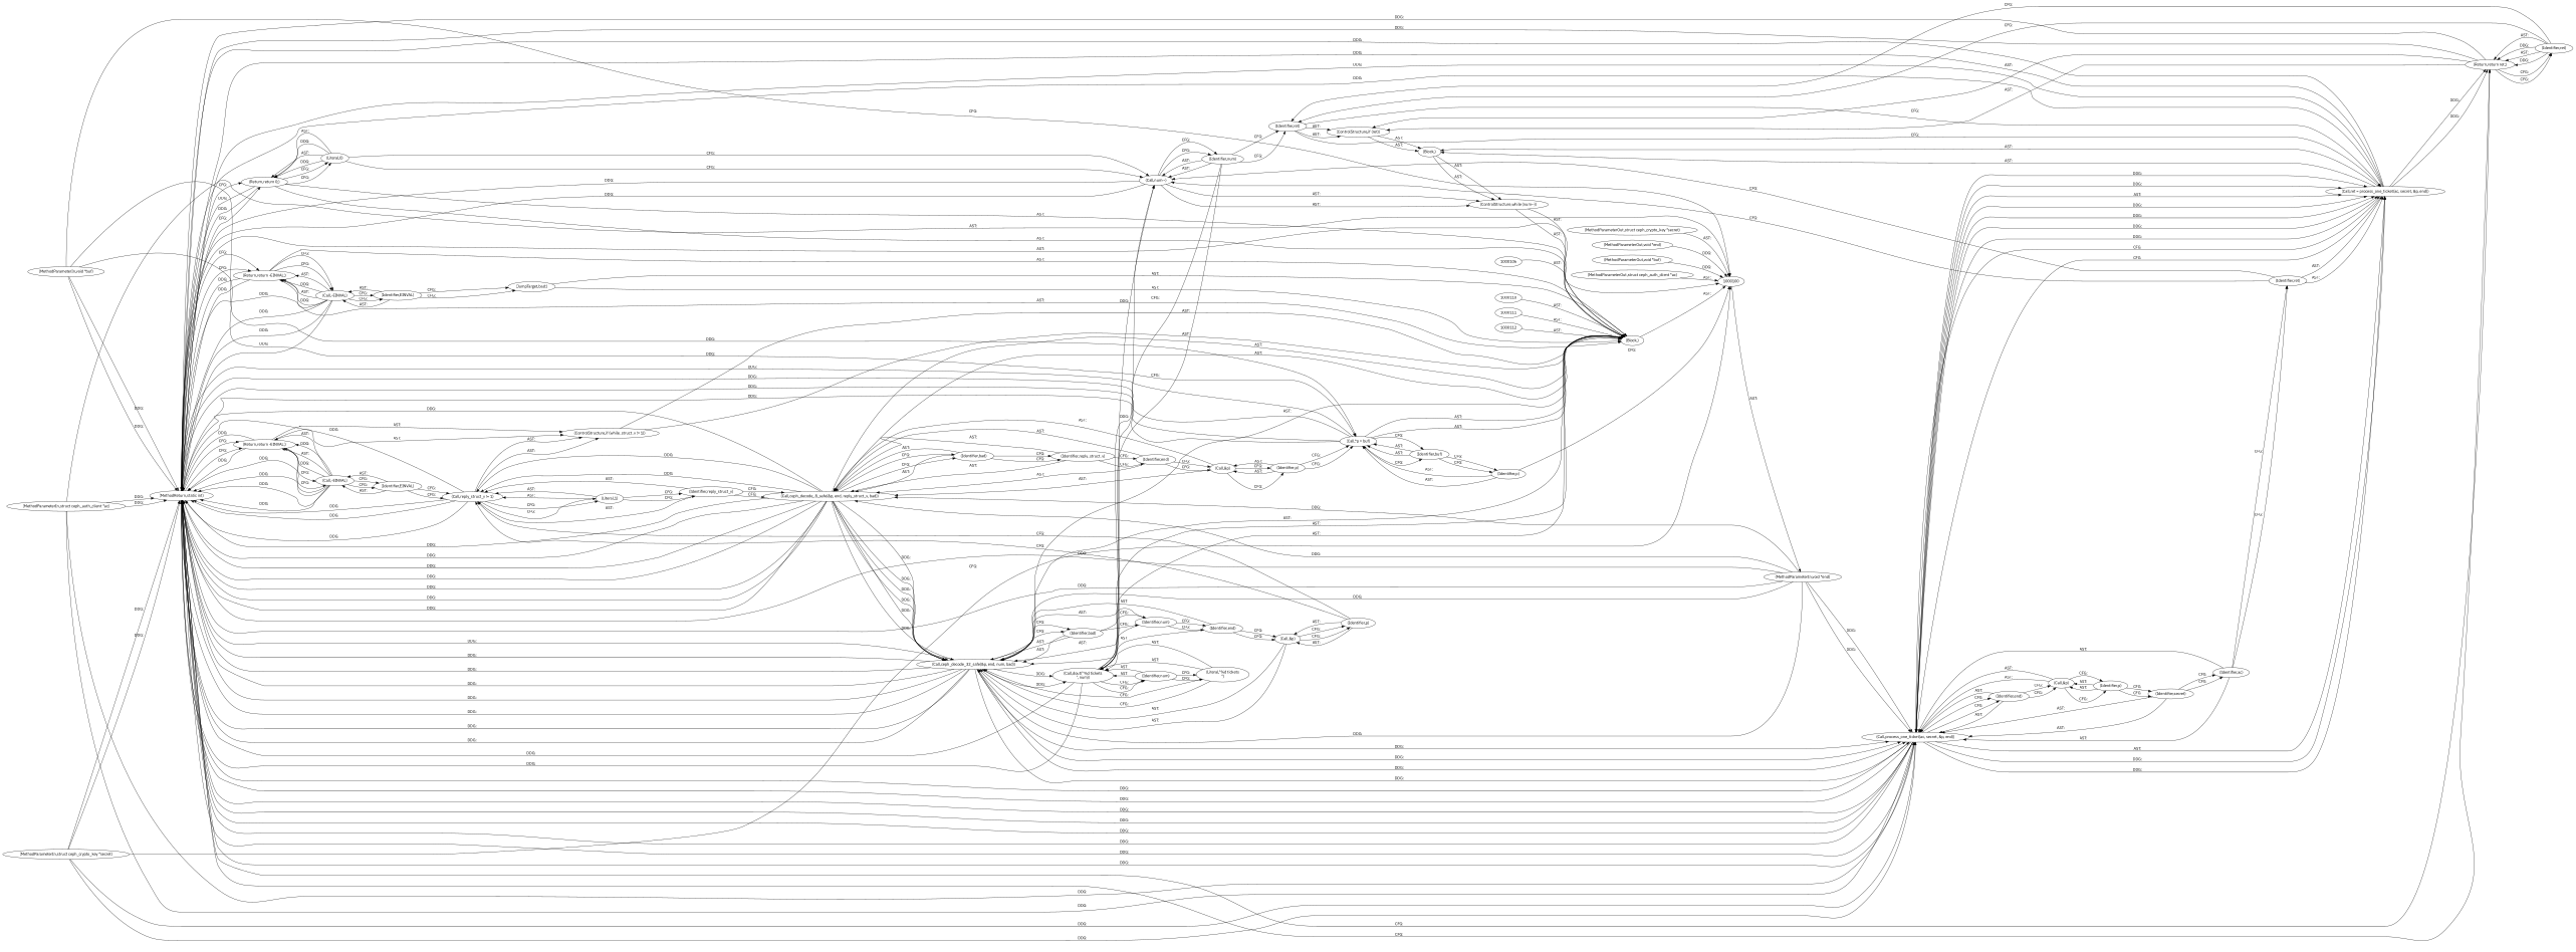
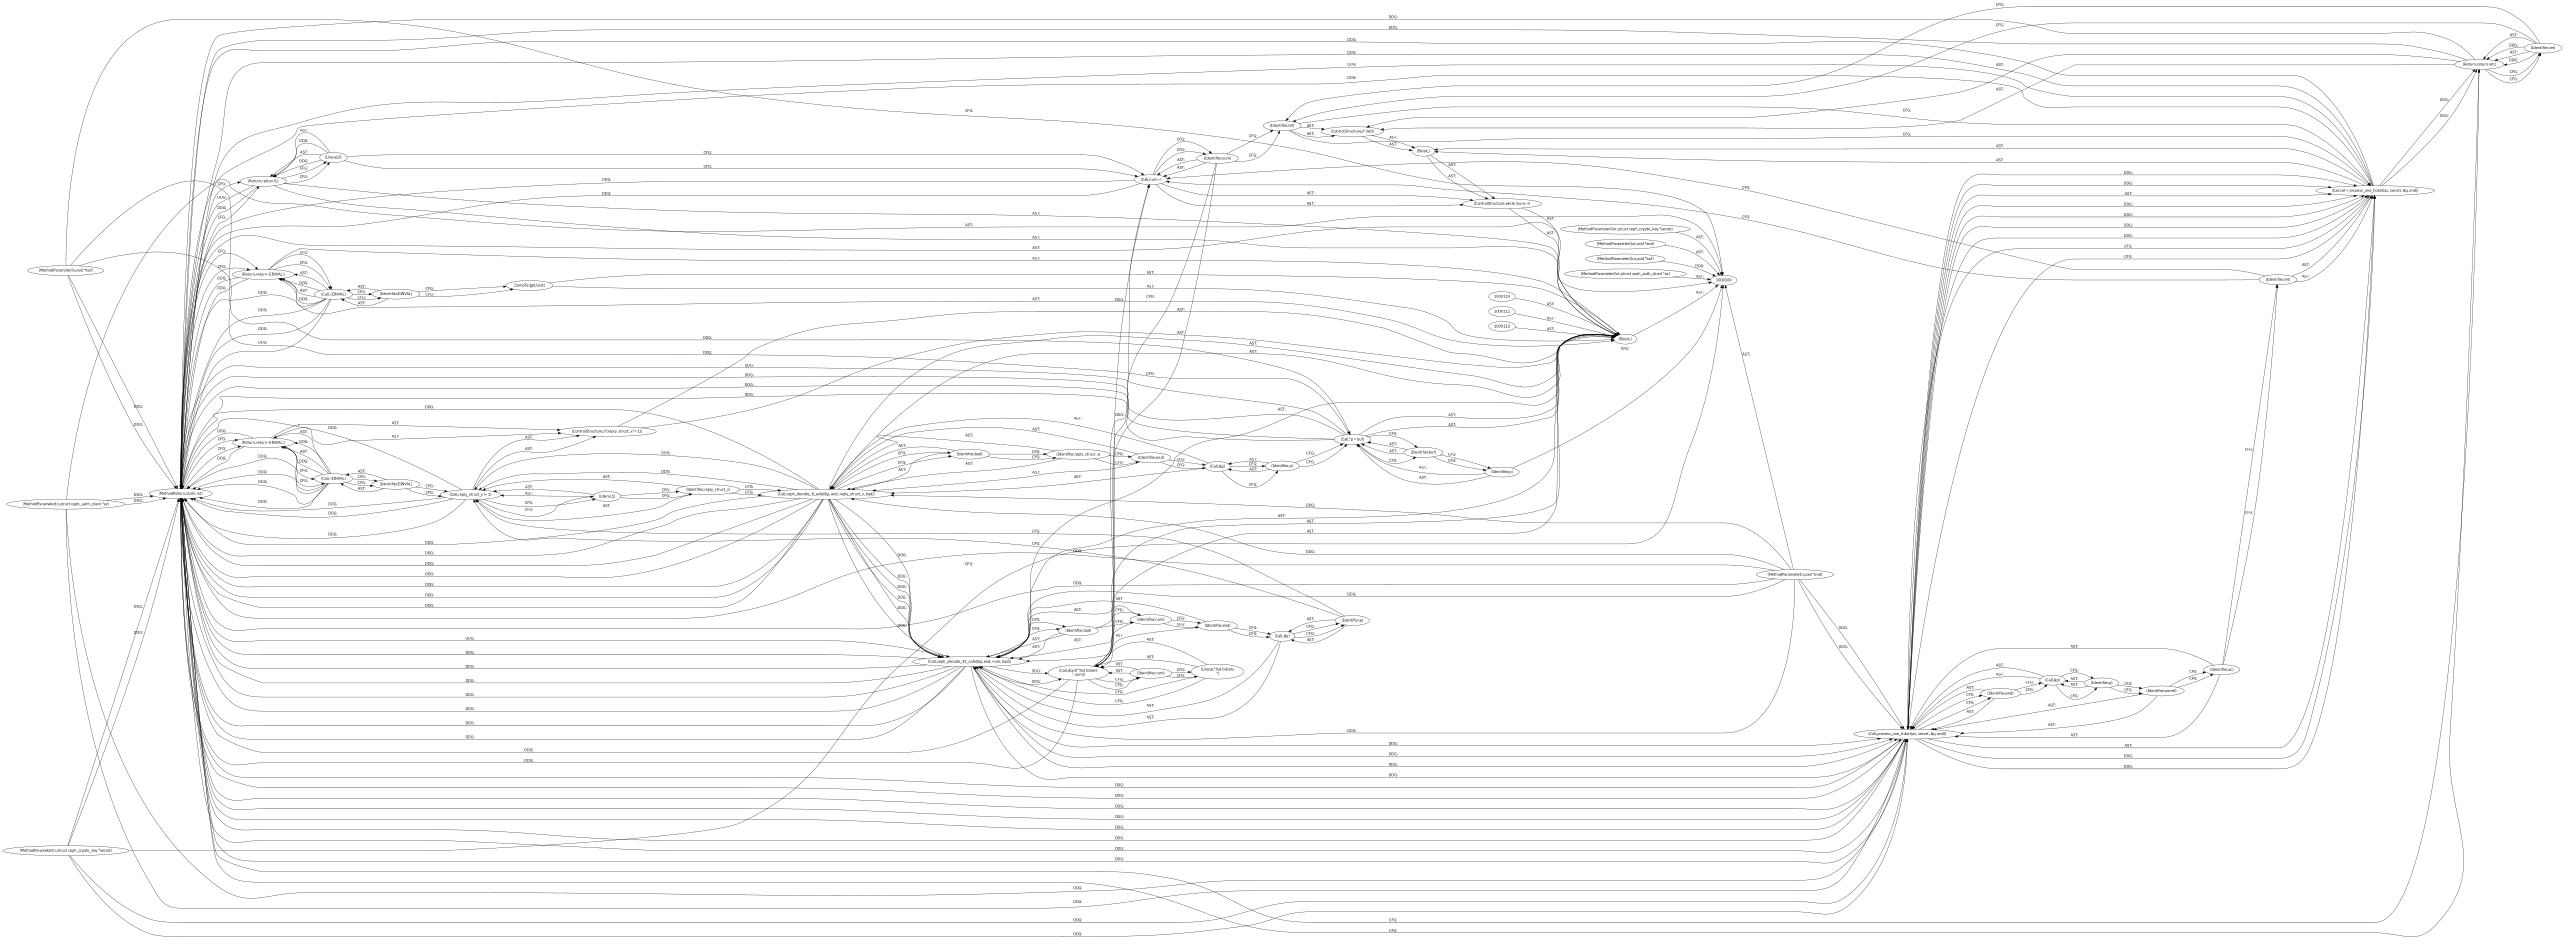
  digraph {
    fontname="IBM Plex Sans"
    rankdir=LR
    node [fontname="IBM Plex Sans"]
    edge [fontname="IBM Plex Sans"]
    n1 [label="(MethodReturn,static int)"]
    n2 [label="(Return,return -EINVAL;)"]
    n3 [label="(Return,return ret;)"]
    n4 [label="(Return,return 0;)"]
    n5 [label="(Return,return -EINVAL;)"]
    1000100
-   n7 [label="(ControlStructure,if (while_struct_v != 1))"]
+   n7 [label="(ControlStructure,if (reply_struct_v != 1))"]
    n8 [label="(Call,-EINVAL)"]
    n9 [label="(ControlStructure,if (ret))"]
    n10 [label="(Identifier,ret)"]
    n11 [label="(Block,)"]
    n12 [label="(Literal,0)"]
    n13 [label="(Call,-EINVAL)"]
    n14 [label="(MethodParameterIn,struct ceph_auth_client *ac)"]
    n15 [label="(Call,process_one_ticket(ac, secret, &p, end))"]
    n16 [label="(Call,ret = process_one_ticket(ac, secret, &p, end))"]
    n17 [label="(Identifier,end)"]
    n18 [label="(MethodParameterOut,struct ceph_auth_client *ac)"]
    n19 [label="(Call,ceph_decode_8_safe(&p, end, reply_struct_v, bad))"]
    n20 [label="(Identifier,bad)"]
    n21 [label="(Call,reply_struct_v != 1)"]
    n22 [label="(Call,ceph_decode_32_safe(&p, end, num, bad))"]
    n23 [label="(Identifier,reply_struct_v)"]
    n24 [label="(Literal,1)"]
    n25 [label="(Identifier,bad)"]
    n26 [label="(Call,dout(\"%d tickets\n\", num))"]
    n27 [label="(Call,&p)"]
    n28 [label="(Identifier,p)"]
    n29 [label="(Call,*p = buf)"]
    n30 [label="(Identifier,buf)"]
    n31 [label="(Identifier,end)"]
    n32 [label="(Identifier,reply_struct_v)"]
    n33 [label="(Identifier,EINVAL)"]
    n34 [label="(Identifier,num)"]
    n35 [label="(Identifier,num)"]
    n36 [label="(Call,num--)"]
    n37 [label="(Call,&p)"]
    n38 [label="(Identifier,p)"]
    n39 [label="(Identifier,end)"]
    n40 [label="(Literal,\"%d tickets\n\")"]
    n41 [label="(ControlStructure,while (num--))"]
    n42 [label="(Identifier,num)"]
    n43 [label="(Block,)"]
    n44 [label="(Identifier,ret)"]
    n45 [label="(Identifier,ret)"]
    n46 [label="(Identifier,ac)"]
    n47 [label="(Identifier,secret)"]
    n48 [label="(Call,&p)"]
    n49 [label="(Identifier,p)"]
    n50 [label="(MethodParameterIn,struct ceph_crypto_key *secret)"]
    n51 [label="(MethodParameterOut,struct ceph_crypto_key *secret)"]
    n52 [label="(JumpTarget,bad:)"]
    n53 [label="(Identifier,EINVAL)"]
    n54 [label="(MethodParameterIn,void *end)"]
    n55 [label="(MethodParameterOut,void *end)"]
    n56 [label="(MethodParameterIn,void *buf)"]
    n57 [label="(MethodParameterOut,void *buf)"]
    n58 [label="(Identifier,p)"]
-   1000106
    1000110
    1000111
    1000112
    n1 -> n2 [label="CFG: "]
    n1 -> n2 [label="CFG: "]
    n1 -> n3 [label="CFG: "]
    n1 -> n3 [label="CFG: "]
    n1 -> n4 [label="CFG: "]
    n1 -> n4 [label="CFG: "]
    n1 -> n5 [label="CFG: "]
    n1 -> n5 [label="CFG: "]
    n1 -> 1000100 [label="AST: "]
    n2 -> n1 [label="DDG: "]
    n2 -> n1 [label="DDG: "]
    n2 -> n7 [label="AST: "]
    n2 -> n7 [label="AST: "]
    n2 -> n8 [label="CFG: "]
    n2 -> n8 [label="CFG: "]
    n3 -> n1 [label="DDG: "]
    n3 -> n1 [label="DDG: "]
    n3 -> n9 [label="AST: "]
    n3 -> n9 [label="AST: "]
    n3 -> n10 [label="CFG: "]
    n3 -> n10 [label="CFG: "]
    n4 -> n1 [label="DDG: "]
    n4 -> n1 [label="DDG: "]
    n4 -> n11 [label="AST: "]
    n4 -> n11 [label="AST: "]
    n4 -> n12 [label="CFG: "]
    n4 -> n12 [label="CFG: "]
    n5 -> n1 [label="DDG: "]
    n5 -> n1 [label="DDG: "]
    n5 -> n11 [label="AST: "]
    n5 -> n11 [label="AST: "]
    n5 -> n13 [label="CFG: "]
    n5 -> n13 [label="CFG: "]
    n7 -> n11 [label="AST: "]
    n7 -> n11 [label="AST: "]
    n8 -> n1 [label="DDG: "]
    n8 -> n1 [label="DDG: "]
    n8 -> n1 [label="DDG: "]
    n8 -> n1 [label="DDG: "]
    n8 -> n2 [label="AST: "]
    n8 -> n2 [label="DDG: "]
    n8 -> n2 [label="AST: "]
    n8 -> n2 [label="DDG: "]
    n8 -> n33 [label="CFG: "]
    n8 -> n33 [label="CFG: "]
    n9 -> n43 [label="AST: "]
    n9 -> n43 [label="AST: "]
    n10 -> n3 [label="AST: "]
    n10 -> n3 [label="DDG: "]
    n10 -> n3 [label="AST: "]
    n10 -> n3 [label="DDG: "]
    n10 -> n44 [label="CFG: "]
    n10 -> n44 [label="CFG: "]
    n11 -> 1000100 [label="AST: "]
    n12 -> n4 [label="AST: "]
    n12 -> n4 [label="DDG: "]
    n12 -> n4 [label="AST: "]
    n12 -> n4 [label="DDG: "]
    n12 -> n36 [label="CFG: "]
    n12 -> n36 [label="CFG: "]
    n13 -> n1 [label="DDG: "]
    n13 -> n1 [label="DDG: "]
    n13 -> n1 [label="DDG: "]
    n13 -> n1 [label="DDG: "]
    n13 -> n5 [label="AST: "]
    n13 -> n5 [label="DDG: "]
    n13 -> n5 [label="AST: "]
    n13 -> n5 [label="DDG: "]
    n13 -> n53 [label="CFG: "]
    n13 -> n53 [label="CFG: "]
    n14 -> n1 [label="DDG: "]
    n14 -> n1 [label="DDG: "]
    n14 -> 1000100 [label="AST: "]
    n14 -> n15 [label="DDG: "]
    n14 -> n15 [label="DDG: "]
    n15 -> n1 [label="DDG: "]
    n15 -> n1 [label="DDG: "]
    n15 -> n1 [label="DDG: "]
    n15 -> n1 [label="DDG: "]
    n15 -> n1 [label="DDG: "]
    n15 -> n1 [label="DDG: "]
    n15 -> n1 [label="DDG: "]
    n15 -> n1 [label="DDG: "]
    n15 -> n16 [label="AST: "]
    n15 -> n16 [label="DDG: "]
    n15 -> n16 [label="DDG: "]
    n15 -> n16 [label="DDG: "]
    n15 -> n16 [label="DDG: "]
    n15 -> n16 [label="AST: "]
    n15 -> n16 [label="DDG: "]
    n15 -> n16 [label="DDG: "]
    n15 -> n16 [label="DDG: "]
    n15 -> n16 [label="DDG: "]
    n15 -> n17 [label="CFG: "]
    n15 -> n17 [label="CFG: "]
    n16 -> n1 [label="DDG: "]
    n16 -> n1 [label="DDG: "]
    n16 -> n1 [label="DDG: "]
    n16 -> n1 [label="DDG: "]
    n16 -> n3 [label="DDG: "]
    n16 -> n3 [label="DDG: "]
    n16 -> n15 [label="CFG: "]
    n16 -> n15 [label="CFG: "]
    n16 -> n43 [label="AST: "]
    n16 -> n43 [label="AST: "]
    n17 -> n15 [label="AST: "]
    n17 -> n15 [label="AST: "]
    n17 -> n48 [label="CFG: "]
    n17 -> n48 [label="CFG: "]
    n18 -> 1000100 [label="AST: "]
    n19 -> n1 [label="DDG: "]
    n19 -> n1 [label="DDG: "]
    n19 -> n1 [label="DDG: "]
    n19 -> n1 [label="DDG: "]
    n19 -> n1 [label="DDG: "]
    n19 -> n1 [label="DDG: "]
    n19 -> n1 [label="DDG: "]
    n19 -> n1 [label="DDG: "]
    n19 -> n11 [label="AST: "]
    n19 -> n11 [label="AST: "]
    n19 -> n20 [label="CFG: "]
    n19 -> n20 [label="CFG: "]
    n19 -> n21 [label="DDG: "]
    n19 -> n21 [label="DDG: "]
    n19 -> n22 [label="DDG: "]
    n19 -> n22 [label="DDG: "]
    n19 -> n22 [label="DDG: "]
    n19 -> n22 [label="DDG: "]
    n19 -> n22 [label="DDG: "]
    n19 -> n22 [label="DDG: "]
    n20 -> n19 [label="AST: "]
    n20 -> n19 [label="AST: "]
    n20 -> n23 [label="CFG: "]
    n20 -> n23 [label="CFG: "]
    n21 -> n1 [label="DDG: "]
    n21 -> n1 [label="DDG: "]
    n21 -> n1 [label="DDG: "]
    n21 -> n1 [label="DDG: "]
    n21 -> n7 [label="AST: "]
    n21 -> n7 [label="AST: "]
    n21 -> n24 [label="CFG: "]
    n21 -> n24 [label="CFG: "]
    n22 -> n1 [label="DDG: "]
    n22 -> n1 [label="DDG: "]
    n22 -> n1 [label="DDG: "]
    n22 -> n1 [label="DDG: "]
    n22 -> n1 [label="DDG: "]
    n22 -> n1 [label="DDG: "]
    n22 -> n1 [label="DDG: "]
    n22 -> n1 [label="DDG: "]
    n22 -> n11 [label="AST: "]
    n22 -> n11 [label="AST: "]
    n22 -> n15 [label="DDG: "]
    n22 -> n15 [label="DDG: "]
    n22 -> n15 [label="DDG: "]
    n22 -> n15 [label="DDG: "]
    n22 -> n25 [label="CFG: "]
    n22 -> n25 [label="CFG: "]
    n22 -> n26 [label="DDG: "]
    n22 -> n26 [label="DDG: "]
    n23 -> n19 [label="AST: "]
    n23 -> n19 [label="AST: "]
    n23 -> n31 [label="CFG: "]
    n23 -> n31 [label="CFG: "]
    n24 -> n21 [label="AST: "]
    n24 -> n21 [label="AST: "]
    n24 -> n32 [label="CFG: "]
    n24 -> n32 [label="CFG: "]
    n25 -> n22 [label="AST: "]
    n25 -> n22 [label="AST: "]
    n25 -> n34 [label="CFG: "]
    n25 -> n34 [label="CFG: "]
    n26 -> n1 [label="DDG: "]
    n26 -> n1 [label="DDG: "]
    n26 -> n11 [label="AST: "]
    n26 -> n11 [label="AST: "]
    n26 -> n35 [label="CFG: "]
    n26 -> n35 [label="CFG: "]
    n26 -> n36 [label="DDG: "]
    n26 -> n36 [label="DDG: "]
    n27 -> n19 [label="AST: "]
    n27 -> n19 [label="AST: "]
    n27 -> n28 [label="CFG: "]
    n27 -> n28 [label="CFG: "]
    n28 -> n27 [label="AST: "]
    n28 -> n27 [label="AST: "]
    n28 -> n29 [label="CFG: "]
    n28 -> n29 [label="CFG: "]
    n29 -> n1 [label="DDG: "]
    n29 -> n1 [label="DDG: "]
    n29 -> n1 [label="DDG: "]
    n29 -> n1 [label="DDG: "]
    n29 -> n11 [label="AST: "]
    n29 -> n11 [label="AST: "]
    n29 -> n30 [label="CFG: "]
    n29 -> n30 [label="CFG: "]
    n30 -> n29 [label="AST: "]
    n30 -> n29 [label="AST: "]
    n30 -> n58 [label="CFG: "]
    n30 -> n58 [label="CFG: "]
    n31 -> n19 [label="AST: "]
    n31 -> n19 [label="AST: "]
    n31 -> n27 [label="CFG: "]
    n31 -> n27 [label="CFG: "]
    n32 -> n19 [label="CFG: "]
    n32 -> n19 [label="CFG: "]
    n32 -> n21 [label="AST: "]
    n32 -> n21 [label="AST: "]
    n33 -> n8 [label="AST: "]
    n33 -> n8 [label="AST: "]
    n33 -> n21 [label="CFG: "]
    n33 -> n21 [label="CFG: "]
    n34 -> n22 [label="AST: "]
    n34 -> n22 [label="AST: "]
    n34 -> n39 [label="CFG: "]
    n34 -> n39 [label="CFG: "]
    n35 -> n26 [label="AST: "]
    n35 -> n26 [label="AST: "]
    n35 -> n40 [label="CFG: "]
    n35 -> n40 [label="CFG: "]
    n36 -> n1 [label="DDG: "]
    n36 -> n1 [label="DDG: "]
    n36 -> n41 [label="AST: "]
    n36 -> n41 [label="AST: "]
    n36 -> n42 [label="CFG: "]
    n36 -> n42 [label="CFG: "]
    n37 -> n22 [label="AST: "]
    n37 -> n22 [label="AST: "]
    n37 -> n38 [label="CFG: "]
    n37 -> n38 [label="CFG: "]
    n38 -> n21 [label="CFG: "]
    n38 -> n21 [label="CFG: "]
    n38 -> n37 [label="AST: "]
    n38 -> n37 [label="AST: "]
    n39 -> n22 [label="AST: "]
    n39 -> n22 [label="AST: "]
    n39 -> n37 [label="CFG: "]
    n39 -> n37 [label="CFG: "]
    n40 -> n22 [label="CFG: "]
    n40 -> n22 [label="CFG: "]
    n40 -> n26 [label="AST: "]
    n40 -> n26 [label="AST: "]
    n41 -> n11 [label="AST: "]
    n41 -> n11 [label="AST: "]
    n42 -> n26 [label="CFG: "]
    n42 -> n26 [label="CFG: "]
    n42 -> n36 [label="AST: "]
    n42 -> n36 [label="AST: "]
    n42 -> n44 [label="CFG: "]
    n42 -> n44 [label="CFG: "]
    n43 -> n41 [label="AST: "]
    n43 -> n41 [label="AST: "]
    n44 -> n9 [label="AST: "]
    n44 -> n9 [label="AST: "]
    n44 -> n16 [label="CFG: "]
    n44 -> n16 [label="CFG: "]
    n45 -> n16 [label="AST: "]
    n45 -> n16 [label="AST: "]
    n45 -> n36 [label="CFG: "]
    n45 -> n36 [label="CFG: "]
    n46 -> n15 [label="AST: "]
    n46 -> n15 [label="AST: "]
    n46 -> n45 [label="CFG: "]
    n46 -> n45 [label="CFG: "]
    n47 -> n15 [label="AST: "]
    n47 -> n15 [label="AST: "]
    n47 -> n46 [label="CFG: "]
    n47 -> n46 [label="CFG: "]
    n48 -> n15 [label="AST: "]
    n48 -> n15 [label="AST: "]
    n48 -> n49 [label="CFG: "]
    n48 -> n49 [label="CFG: "]
    n49 -> n47 [label="CFG: "]
    n49 -> n47 [label="CFG: "]
    n49 -> n48 [label="AST: "]
    n49 -> n48 [label="AST: "]
    n50 -> n1 [label="DDG: "]
    n50 -> n1 [label="DDG: "]
    n50 -> 1000100 [label="CFG: "]
    n50 -> n15 [label="DDG: "]
    n50 -> n15 [label="DDG: "]
    n51 -> 1000100 [label="AST: "]
    n52 -> n11 [label="AST: "]
    n52 -> n11 [label="AST: "]
    n53 -> n13 [label="AST: "]
    n53 -> n13 [label="AST: "]
    n53 -> n52 [label="CFG: "]
    n53 -> n52 [label="CFG: "]
    n54 -> n1 [label="DDG: "]
    n54 -> n1 [label="DDG: "]
-   1000100 -> n54 [label="AST: "]
+   n54 -> 1000100 [label="AST: "]
    n54 -> n15 [label="DDG: "]
    n54 -> n15 [label="DDG: "]
    n54 -> n19 [label="DDG: "]
    n54 -> n19 [label="DDG: "]
    n54 -> n22 [label="DDG: "]
    n54 -> n22 [label="DDG: "]
-   n55 -> 1000100 [label="DDG: "]
+   n55 -> 1000100 [label="AST: "]
    n56 -> n1 [label="DDG: "]
    n56 -> n1 [label="DDG: "]
    n56 -> 1000100 [label="CFG: "]
    n56 -> n29 [label="DDG: "]
    n56 -> n29 [label="DDG: "]
    n57 -> 1000100 [label="DDG: "]
    n58 -> 1000100 [label="CFG: "]
    n58 -> n29 [label="AST: "]
    n58 -> n29 [label="AST: "]
-   1000106 -> n11 [label="AST: "]
    1000110 -> n11 [label="AST: "]
    1000111 -> n11 [label="AST: "]
    1000112 -> n11 [label="AST: "]
  }
